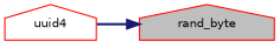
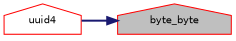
  digraph {
    rankdir=RL
    node [color=red fontname=Helvetica fontsize=10 shape=house]
-   n1 [fillcolor=grey75 fontcolor=black height=0.2 label=rand_byte style=filled width=0.4]
+   n1 [fillcolor=grey75 fontcolor=black height=0.2 label=byte_byte style=filled width=0.4]
    n2 [height=0.2 label=uuid4 width=0.4]
    n1 -> n2 [color=midnightblue dir=back fontname=Helvetica fontsize=10 labelfontname=Helvetica labelfontsize=10 style=bold]
  }
